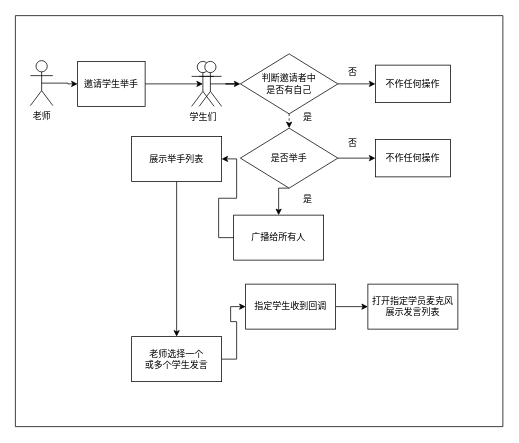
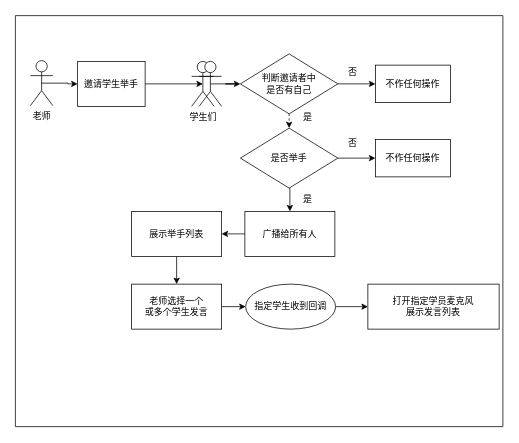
  <mxCell id="0" />
  <mxCell id="1" parent="0" />
  <mxCell id="2" value="" style="swimlane;startSize=0;" vertex="1" parent="1"><mxGeometry x="20" y="20" width="650" height="548" as="geometry" /></mxCell>
  <mxCell id="3" style="edgeStyle=orthogonalEdgeStyle;rounded=0;orthogonalLoop=1;jettySize=auto;html=1;exitX=0.5;exitY=0.5;exitDx=0;exitDy=0;exitPerimeter=0;entryX=0;entryY=0.5;entryDx=0;entryDy=0;" edge="1" parent="2" source="4" target="7"><mxGeometry relative="1" as="geometry" /></mxCell>
  <mxCell id="4" value="老师" style="shape=umlActor;verticalLabelPosition=bottom;verticalAlign=top;html=1;outlineConnect=0;" vertex="1" parent="2"><mxGeometry x="20" y="60" width="30" height="60" as="geometry" /></mxCell>
  <mxCell id="5" value="学生们" style="shape=umlActor;verticalLabelPosition=bottom;verticalAlign=top;html=1;outlineConnect=0;" vertex="1" parent="2"><mxGeometry x="235" y="61" width="30" height="60" as="geometry" /></mxCell>
  <mxCell id="6" style="edgeStyle=orthogonalEdgeStyle;rounded=0;orthogonalLoop=1;jettySize=auto;html=1;exitX=1;exitY=0.5;exitDx=0;exitDy=0;entryX=0.5;entryY=0.5;entryDx=0;entryDy=0;entryPerimeter=0;" edge="1" parent="2" source="7" target="5"><mxGeometry relative="1" as="geometry" /></mxCell>
  <mxCell id="7" value="邀请学生举手" style="rounded=0;whiteSpace=wrap;html=1;" vertex="1" parent="2"><mxGeometry x="83" y="61" width="90" height="60" as="geometry" /></mxCell>
  <mxCell id="8" style="edgeStyle=orthogonalEdgeStyle;rounded=0;orthogonalLoop=1;jettySize=auto;html=1;exitX=0.5;exitY=0.5;exitDx=0;exitDy=0;exitPerimeter=0;entryX=0;entryY=0.5;entryDx=0;entryDy=0;" edge="1" parent="2" source="9" target="12"><mxGeometry relative="1" as="geometry"><mxPoint x="304" y="91" as="targetPoint" /></mxGeometry></mxCell>
  <mxCell id="9" value="" style="shape=umlActor;verticalLabelPosition=bottom;verticalAlign=top;html=1;outlineConnect=0;" vertex="1" parent="2"><mxGeometry x="245" y="61" width="30" height="60" as="geometry" /></mxCell>
  <mxCell id="10" style="edgeStyle=orthogonalEdgeStyle;rounded=0;orthogonalLoop=1;jettySize=auto;html=1;exitX=1;exitY=0.5;exitDx=0;exitDy=0;entryX=0;entryY=0.5;entryDx=0;entryDy=0;" edge="1" parent="2" source="12" target="13"><mxGeometry relative="1" as="geometry" /></mxCell>
  <mxCell id="11" style="edgeStyle=orthogonalEdgeStyle;rounded=0;orthogonalLoop=1;jettySize=auto;html=1;exitX=0.5;exitY=1;exitDx=0;exitDy=0;entryX=0.5;entryY=0;entryDx=0;entryDy=0;dashed=1;" edge="1" parent="2" source="12" target="17"><mxGeometry relative="1" as="geometry" /></mxCell>
  <mxCell id="12" value="判断邀请者中&lt;br&gt;是否有自己" style="rhombus;whiteSpace=wrap;html=1;" vertex="1" parent="2"><mxGeometry x="300" y="51" width="130" height="80" as="geometry" /></mxCell>
  <mxCell id="13" value="不作任何操作" style="rounded=0;whiteSpace=wrap;html=1;" vertex="1" parent="2"><mxGeometry x="480" y="66" width="100" height="50" as="geometry" /></mxCell>
  <mxCell id="14" value="否" style="text;html=1;strokeColor=none;fillColor=none;align=center;verticalAlign=middle;whiteSpace=wrap;rounded=0;" vertex="1" parent="2"><mxGeometry x="420" y="61" width="60" height="30" as="geometry" /></mxCell>
  <mxCell id="15" style="edgeStyle=orthogonalEdgeStyle;rounded=0;orthogonalLoop=1;jettySize=auto;html=1;exitX=1;exitY=0.5;exitDx=0;exitDy=0;entryX=0;entryY=0.5;entryDx=0;entryDy=0;" edge="1" parent="2" source="17" target="18"><mxGeometry relative="1" as="geometry" /></mxCell>
  <mxCell id="16" style="edgeStyle=orthogonalEdgeStyle;rounded=0;orthogonalLoop=1;jettySize=auto;html=1;exitX=0.5;exitY=1;exitDx=0;exitDy=0;entryX=0.5;entryY=0;entryDx=0;entryDy=0;" edge="1" parent="2" source="17" target="21"><mxGeometry relative="1" as="geometry" /></mxCell>
  <mxCell id="17" value="是否举手" style="rhombus;whiteSpace=wrap;html=1;" vertex="1" parent="2"><mxGeometry x="300" y="150" width="130" height="80" as="geometry" /></mxCell>
  <mxCell id="18" value="不作任何操作" style="rounded=0;whiteSpace=wrap;html=1;" vertex="1" parent="2"><mxGeometry x="480" y="165" width="100" height="50" as="geometry" /></mxCell>
  <mxCell id="19" value="否" style="text;html=1;strokeColor=none;fillColor=none;align=center;verticalAlign=middle;whiteSpace=wrap;rounded=0;" vertex="1" parent="2"><mxGeometry x="420" y="155" width="60" height="30" as="geometry" /></mxCell>
  <mxCell id="20" style="edgeStyle=orthogonalEdgeStyle;rounded=0;orthogonalLoop=1;jettySize=auto;html=1;exitX=0;exitY=0.5;exitDx=0;exitDy=0;entryX=1;entryY=0.5;entryDx=0;entryDy=0;" edge="1" parent="2" source="21" target="23"><mxGeometry relative="1" as="geometry" /></mxCell>
- <mxCell id="21" value="广播给所有人" style="rounded=0;whiteSpace=wrap;html=1;" vertex="1" parent="2"><mxGeometry x="291" y="266" width="120" height="60" as="geometry" /></mxCell>
+ <mxCell id="21" value="广播给所有人" style="rounded=0;whiteSpace=wrap;html=1;" vertex="1" parent="2"><mxGeometry x="306" y="261" width="120" height="60" as="geometry" /></mxCell>
  <mxCell id="22" style="edgeStyle=orthogonalEdgeStyle;rounded=0;orthogonalLoop=1;jettySize=auto;html=1;exitX=0.5;exitY=1;exitDx=0;exitDy=0;entryX=0.5;entryY=0;entryDx=0;entryDy=0;" edge="1" parent="2" source="23" target="25"><mxGeometry relative="1" as="geometry" /></mxCell>
- <mxCell id="23" value="展示举手列表" style="rounded=0;whiteSpace=wrap;html=1;" vertex="1" parent="2"><mxGeometry x="155" y="161" width="120" height="60" as="geometry" /></mxCell>
+ <mxCell id="23" value="展示举手列表" style="rounded=0;whiteSpace=wrap;html=1;" vertex="1" parent="2"><mxGeometry x="155" y="261" width="120" height="60" as="geometry" /></mxCell>
  <mxCell id="24" style="edgeStyle=orthogonalEdgeStyle;rounded=0;orthogonalLoop=1;jettySize=auto;html=1;exitX=1;exitY=0.5;exitDx=0;exitDy=0;entryX=0;entryY=0.5;entryDx=0;entryDy=0;" edge="1" parent="2" source="25" target="27"><mxGeometry relative="1" as="geometry" /></mxCell>
- <mxCell id="25" value="老师选择一个&lt;br&gt;或多个学生发言" style="rounded=0;whiteSpace=wrap;html=1;" vertex="1" parent="2"><mxGeometry x="155" y="428" width="120" height="60" as="geometry" /></mxCell>
+ <mxCell id="25" value="老师选择一个&lt;br&gt;或多个学生发言" style="rounded=0;whiteSpace=wrap;html=1;" vertex="1" parent="2"><mxGeometry x="155" y="358" width="120" height="60" as="geometry" /></mxCell>
  <mxCell id="26" style="edgeStyle=orthogonalEdgeStyle;rounded=0;orthogonalLoop=1;jettySize=auto;html=1;exitX=1;exitY=0.5;exitDx=0;exitDy=0;entryX=0;entryY=0.5;entryDx=0;entryDy=0;" edge="1" parent="2" source="27" target="30"><mxGeometry relative="1" as="geometry" /></mxCell>
- <mxCell id="27" value="指定学生收到回调" style="rounded=0;whiteSpace=wrap;html=1;" vertex="1" parent="2"><mxGeometry x="307" y="358" width="120" height="60" as="geometry" /></mxCell>
+ <mxCell id="27" value="指定学生收到回调" style="ellipse;whiteSpace=wrap;html=1;" vertex="1" parent="2"><mxGeometry x="307" y="358" width="120" height="60" as="geometry" /></mxCell>
  <mxCell id="28" value="是" style="text;html=1;strokeColor=none;fillColor=none;align=center;verticalAlign=middle;whiteSpace=wrap;rounded=0;" vertex="1" parent="2"><mxGeometry x="360" y="121" width="60" height="30" as="geometry" /></mxCell>
  <mxCell id="29" value="是" style="text;html=1;strokeColor=none;fillColor=none;align=center;verticalAlign=middle;whiteSpace=wrap;rounded=0;" vertex="1" parent="2"><mxGeometry x="360" y="230" width="60" height="30" as="geometry" /></mxCell>
- <mxCell id="30" value="打开指定学员麦克风&lt;br&gt;展示发言列表" style="rounded=0;whiteSpace=wrap;html=1;" vertex="1" parent="2"><mxGeometry x="470" y="358" width="120" height="60" as="geometry" /></mxCell>
+ <mxCell id="30" value="打开指定学员麦克风&lt;br&gt;展示发言列表" style="rounded=0;whiteSpace=wrap;html=1;" vertex="1" parent="2"><mxGeometry x="470" y="358" width="175" height="60" as="geometry" /></mxCell>
